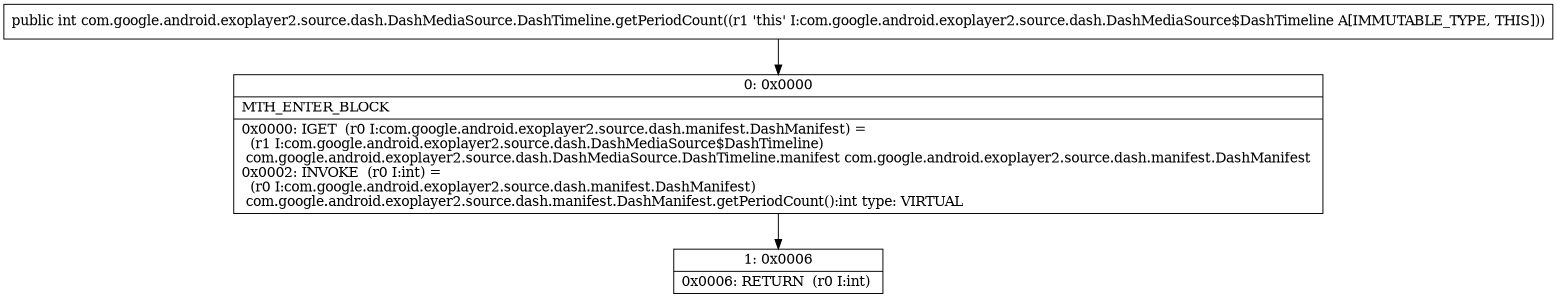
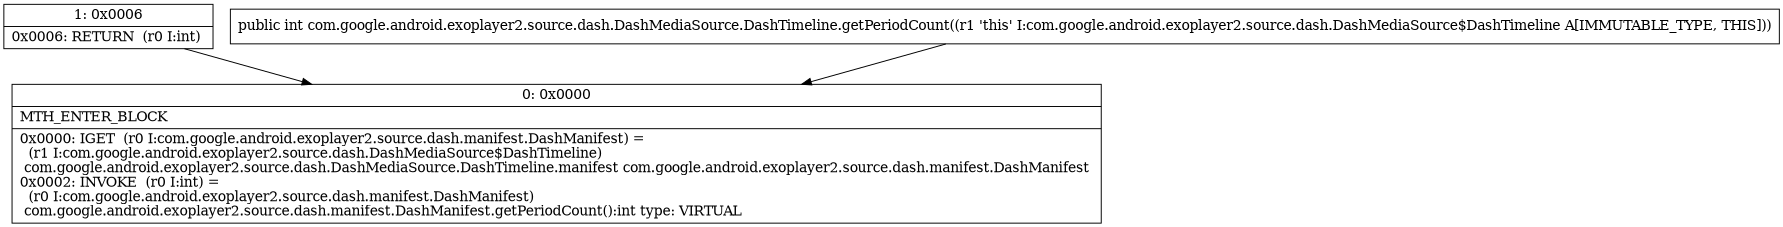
  digraph {
    fontname="DejaVu Serif"
    node [shape=record fontname="DejaVu Serif"]
    edge [fontname="DejaVu Serif"]
    n1 [label="{0\:\ 0x0000|MTH_ENTER_BLOCK\l|0x0000: IGET  (r0 I:com.google.android.exoplayer2.source.dash.manifest.DashManifest) = \l  (r1 I:com.google.android.exoplayer2.source.dash.DashMediaSource$DashTimeline)\l com.google.android.exoplayer2.source.dash.DashMediaSource.DashTimeline.manifest com.google.android.exoplayer2.source.dash.manifest.DashManifest \l0x0002: INVOKE  (r0 I:int) = \l  (r0 I:com.google.android.exoplayer2.source.dash.manifest.DashManifest)\l com.google.android.exoplayer2.source.dash.manifest.DashManifest.getPeriodCount():int type: VIRTUAL \l}"]
    n2 [label="{1\:\ 0x0006|0x0006: RETURN  (r0 I:int) \l}"]
    n3 [label="{public int com.google.android.exoplayer2.source.dash.DashMediaSource.DashTimeline.getPeriodCount((r1 'this' I:com.google.android.exoplayer2.source.dash.DashMediaSource$DashTimeline A[IMMUTABLE_TYPE, THIS])) }"]
-   n1 -> n2
+   n2 -> n1
    n3 -> n1
  }
